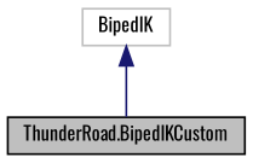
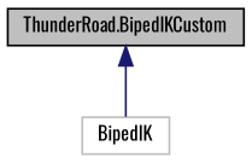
  digraph {
    fontname=Oswald
    node [fontname=Oswald fontsize=10 shape=record style=filled]
    n1 [color=black fillcolor=grey75 fontcolor=black height=0.2 label="ThunderRoad.BipedIKCustom" width=0.4]
    n2 [color=grey75 fillcolor=white height=0.2 label=BipedIK width=0.4]
-   n2 -> n1 [color=midnightblue dir=back fontname=Oswald fontsize=10 labelfontname=Helvetica labelfontsize=10 style=solid]
+   n1 -> n2 [color=midnightblue dir=back fontname=Oswald fontsize=10 labelfontname=Helvetica labelfontsize=10 style=solid]
  }
